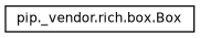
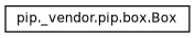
  digraph {
    rankdir=LR
-   n1 [color=black fillcolor=white fontname=Helvetica fontsize=10 height=0.2 label="pip._vendor.rich.box.Box" shape=record style=filled width=0.4]
+   n1 [color=black fillcolor=white fontname=Helvetica fontsize=10 height=0.2 label="pip._vendor.pip.box.Box" shape=record style=filled width=0.4]
  }
